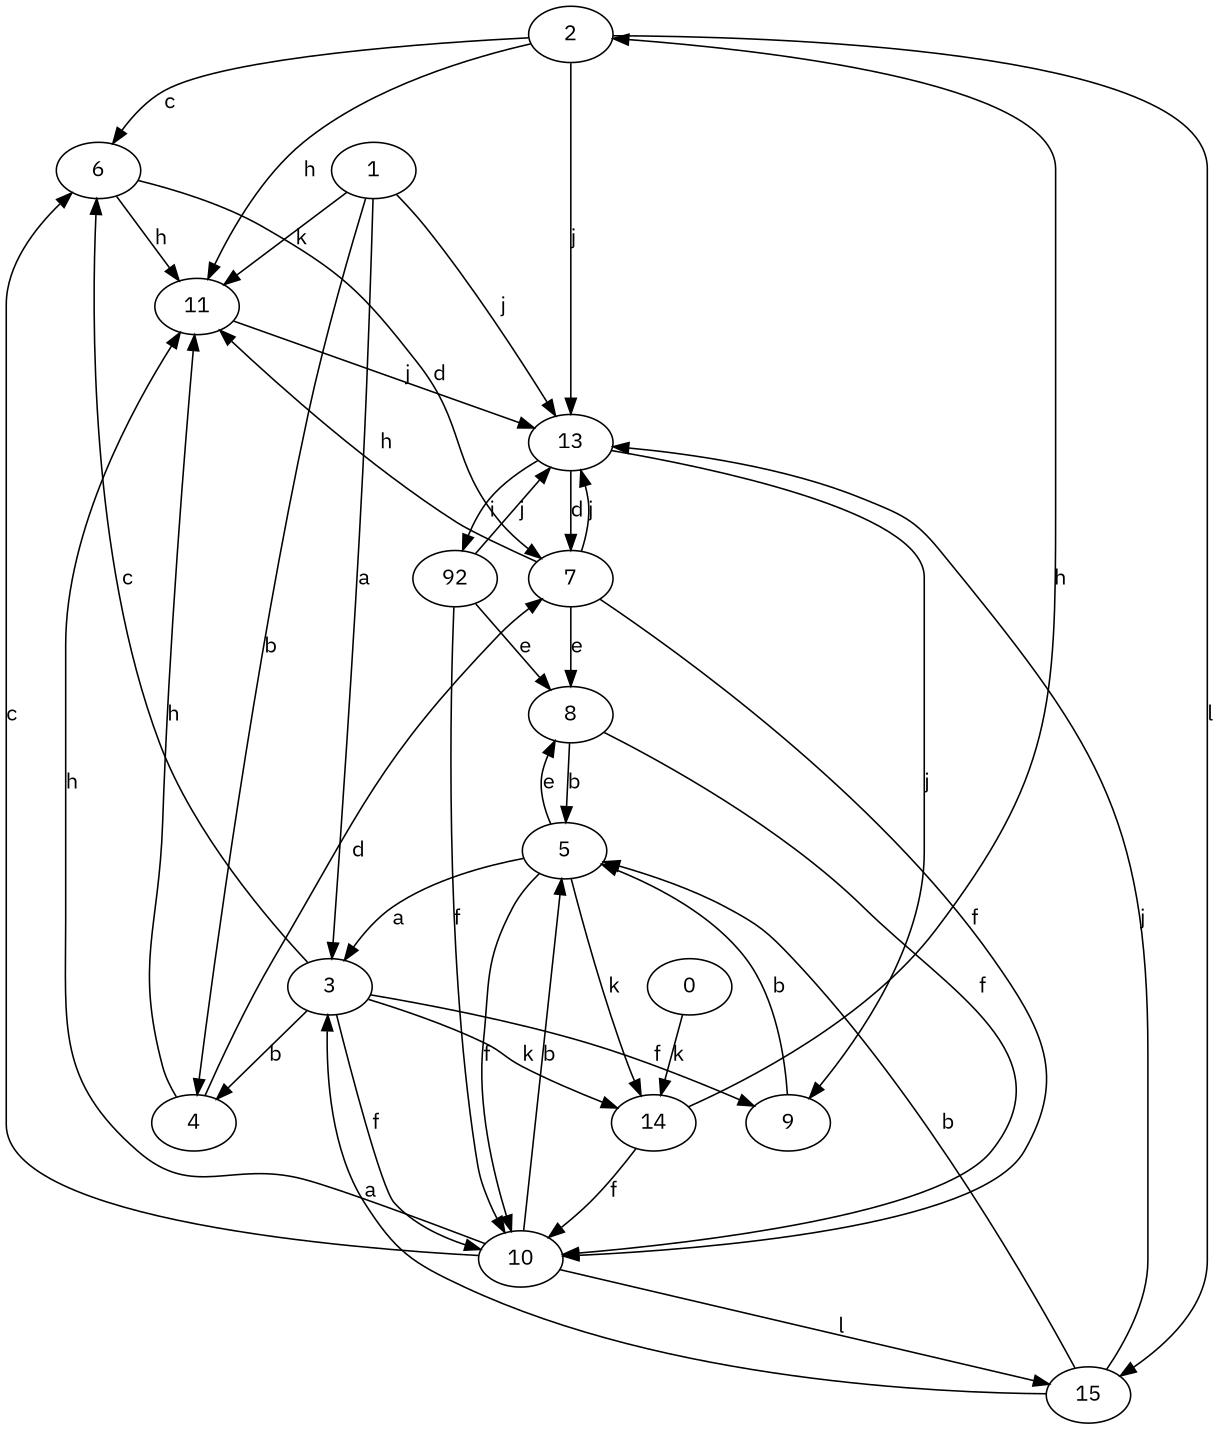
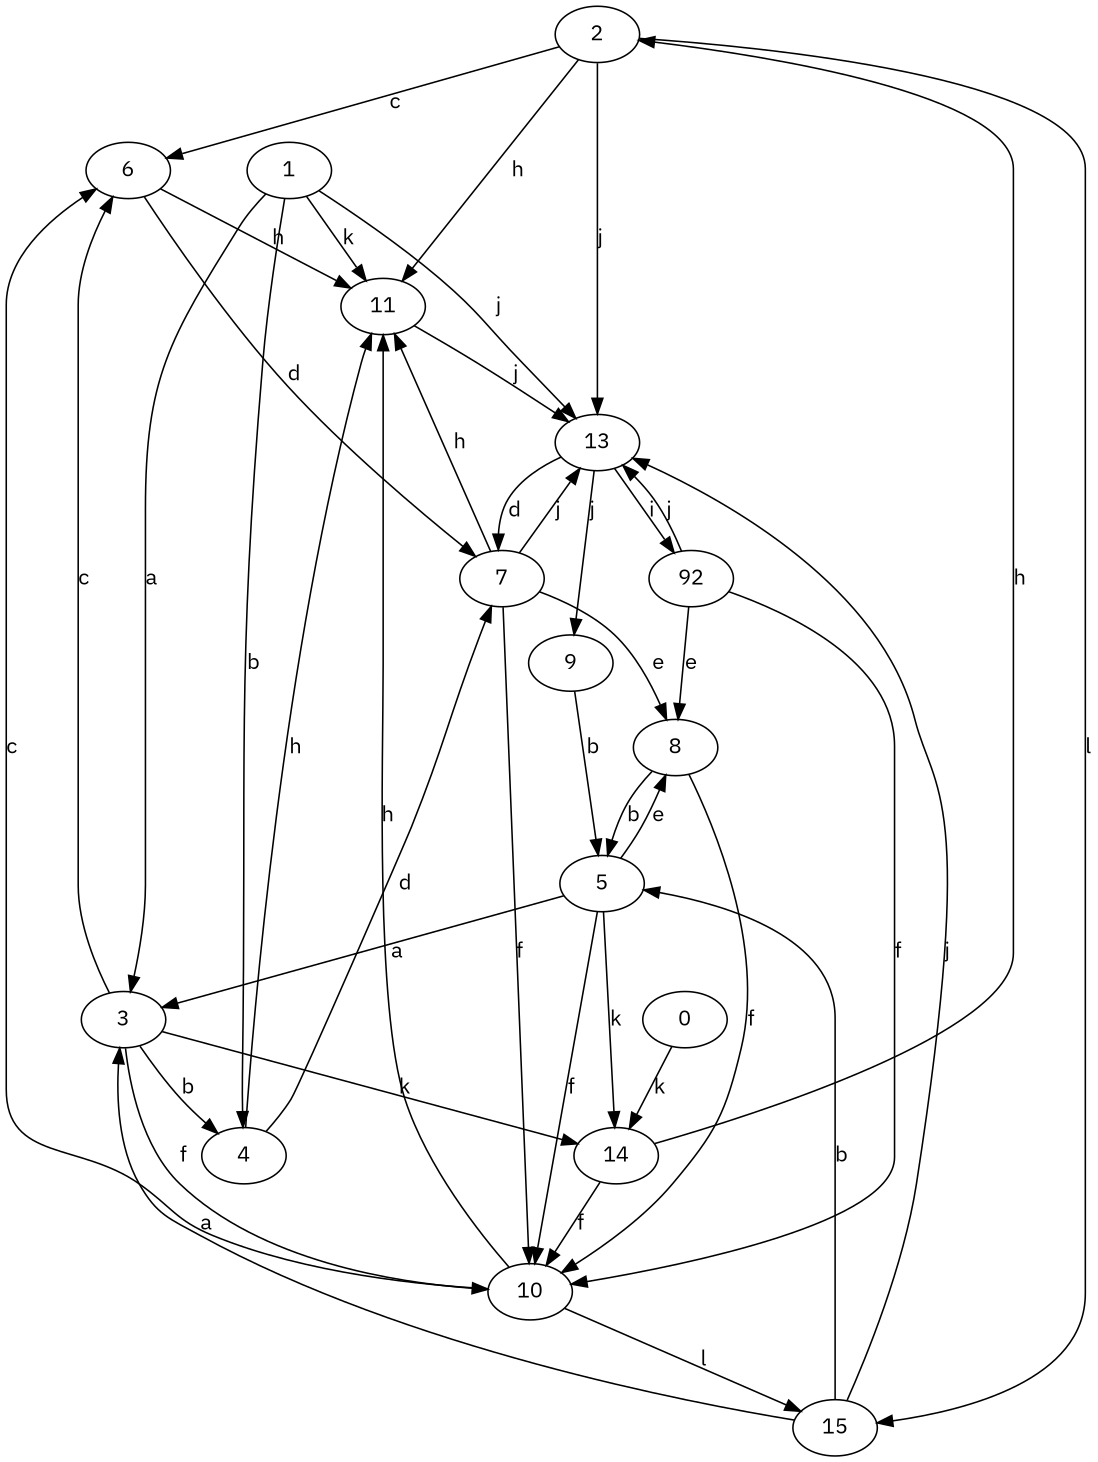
  strict digraph {
    fontname="IBM Plex Sans"
    node [fontname="IBM Plex Sans"]
    edge [fontname="IBM Plex Sans"]
    2
    6
    11
    13
    15
    7
    9
    n8 [label=92]
    3
    5
    4
    10
    14
    8
    0
    1
    2 -> 6 [label=c]
    2 -> 11 [label=h]
    2 -> 13 [label=j]
    2 -> 15 [label=l]
    6 -> 11 [label=h]
    6 -> 7 [label=d]
    11 -> 13 [label=j]
    13 -> 7 [label=d]
    13 -> 9 [label=j]
    13 -> n8 [label=i]
    15 -> 13 [label=j]
    15 -> 3 [label=a]
    15 -> 5 [label=b]
    7 -> 11 [label=h]
    7 -> 13 [label=j]
    7 -> 10 [label=f]
    7 -> 8 [label=e]
    9 -> 5 [label=b]
    n8 -> 13 [label=j]
    n8 -> 10 [label=f]
    n8 -> 8 [label=e]
    3 -> 6 [label=c]
-   3 -> 9 [label=f]
    3 -> 4 [label=b]
    3 -> 10 [label=f]
    3 -> 14 [label=k]
    5 -> 3 [label=a]
    5 -> 10 [label=f]
    5 -> 14 [label=k]
    5 -> 8 [label=e]
    4 -> 11 [label=h]
    4 -> 7 [label=d]
    10 -> 6 [label=c]
    10 -> 11 [label=h]
    10 -> 15 [label=l]
-   10 -> 5 [label=b]
    14 -> 2 [label=h]
    14 -> 10 [label=f]
    8 -> 5 [label=b]
    8 -> 10 [label=f]
    0 -> 14 [label=k]
    1 -> 11 [label=k]
    1 -> 13 [label=j]
    1 -> 3 [label=a]
    1 -> 4 [label=b]
  }
